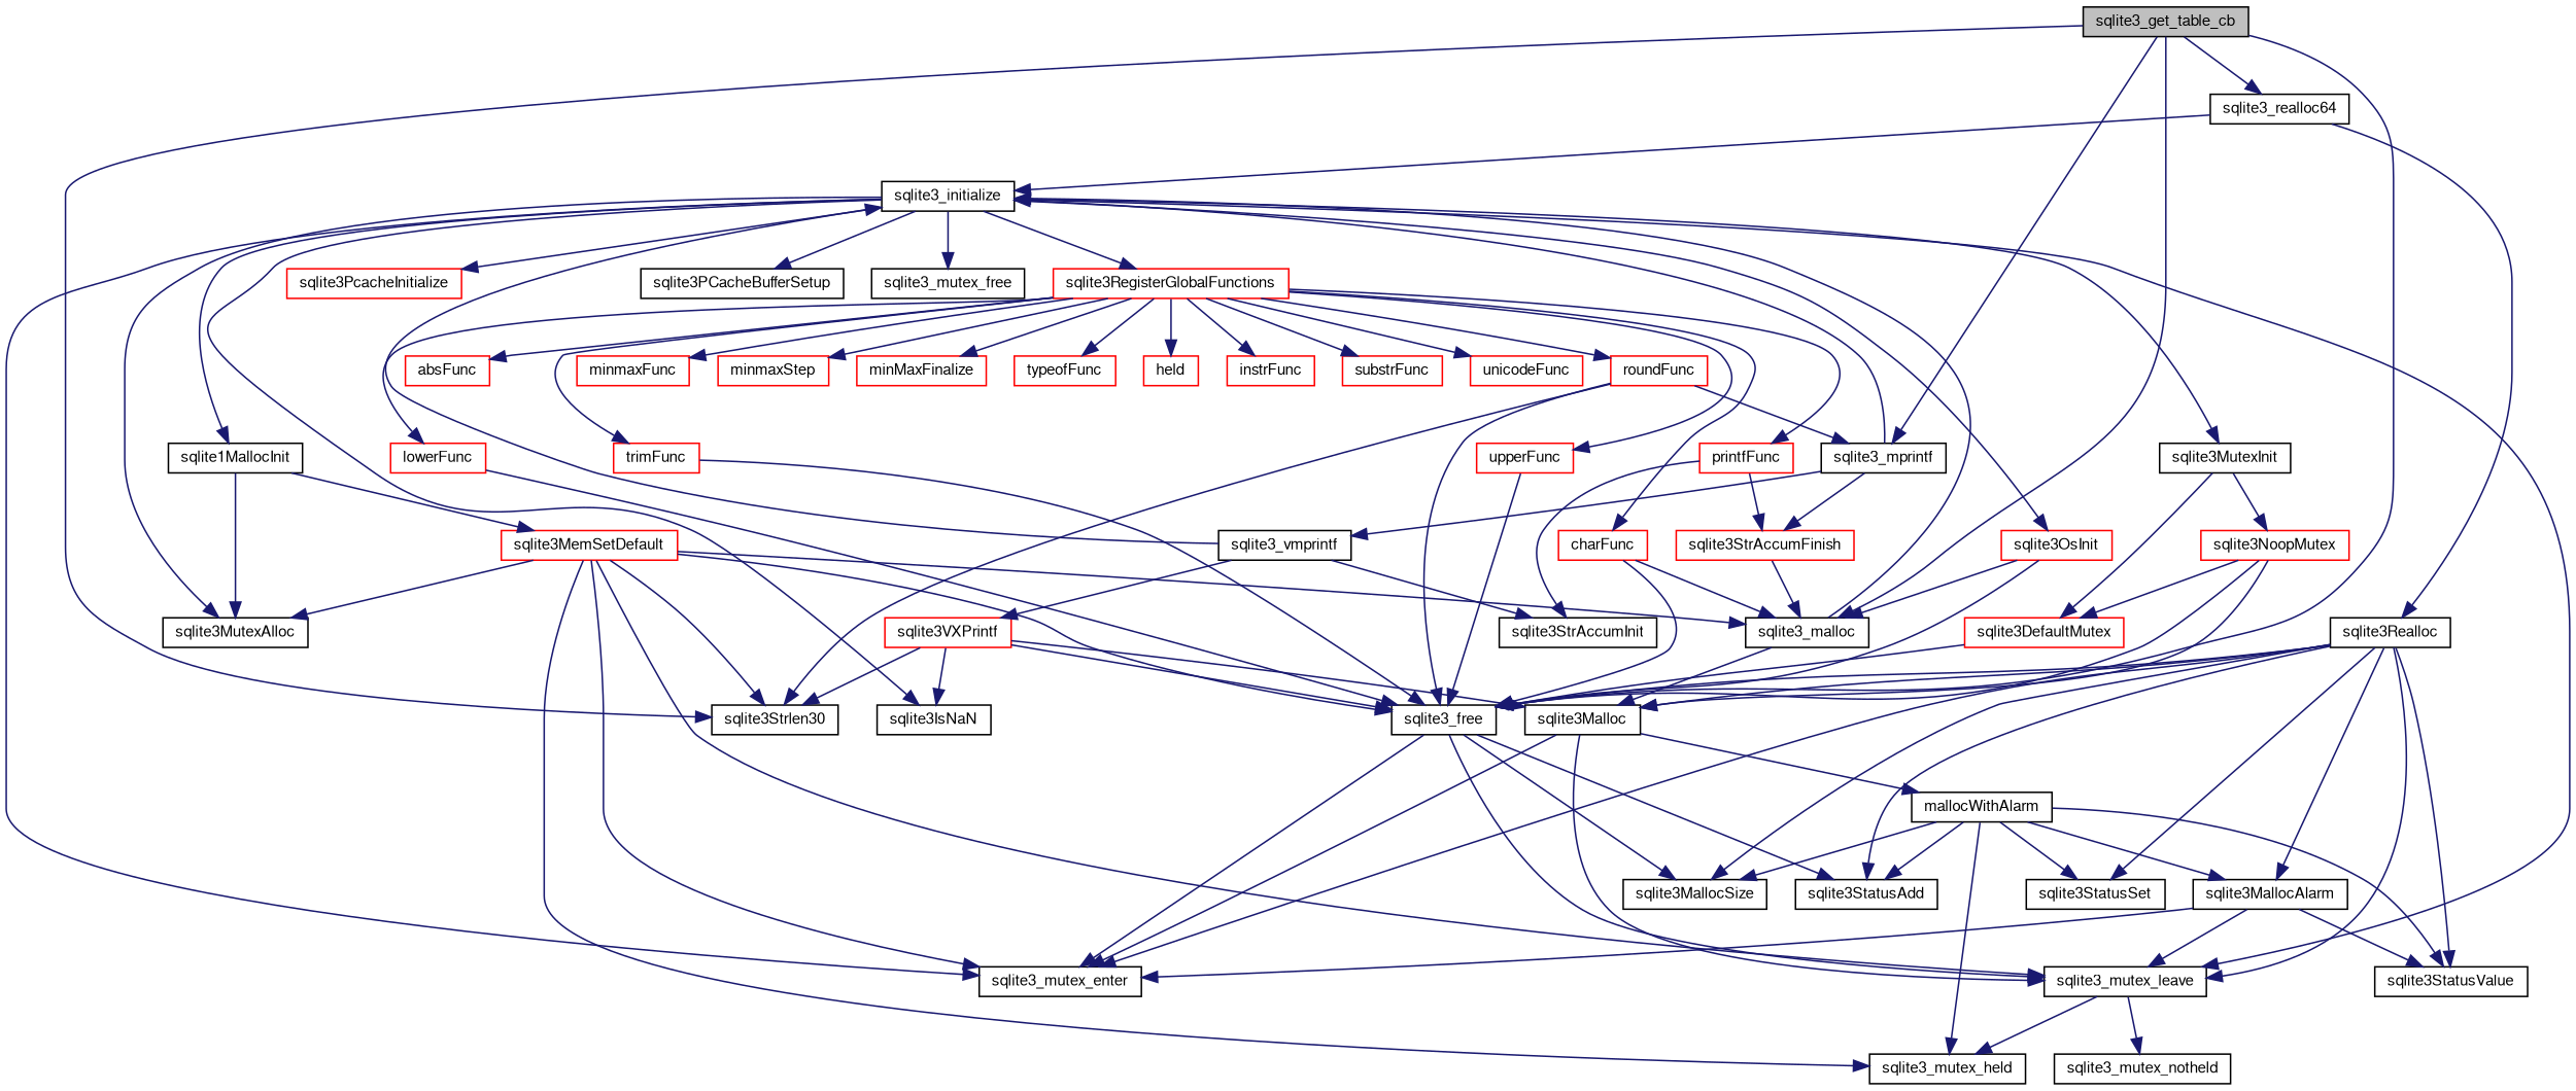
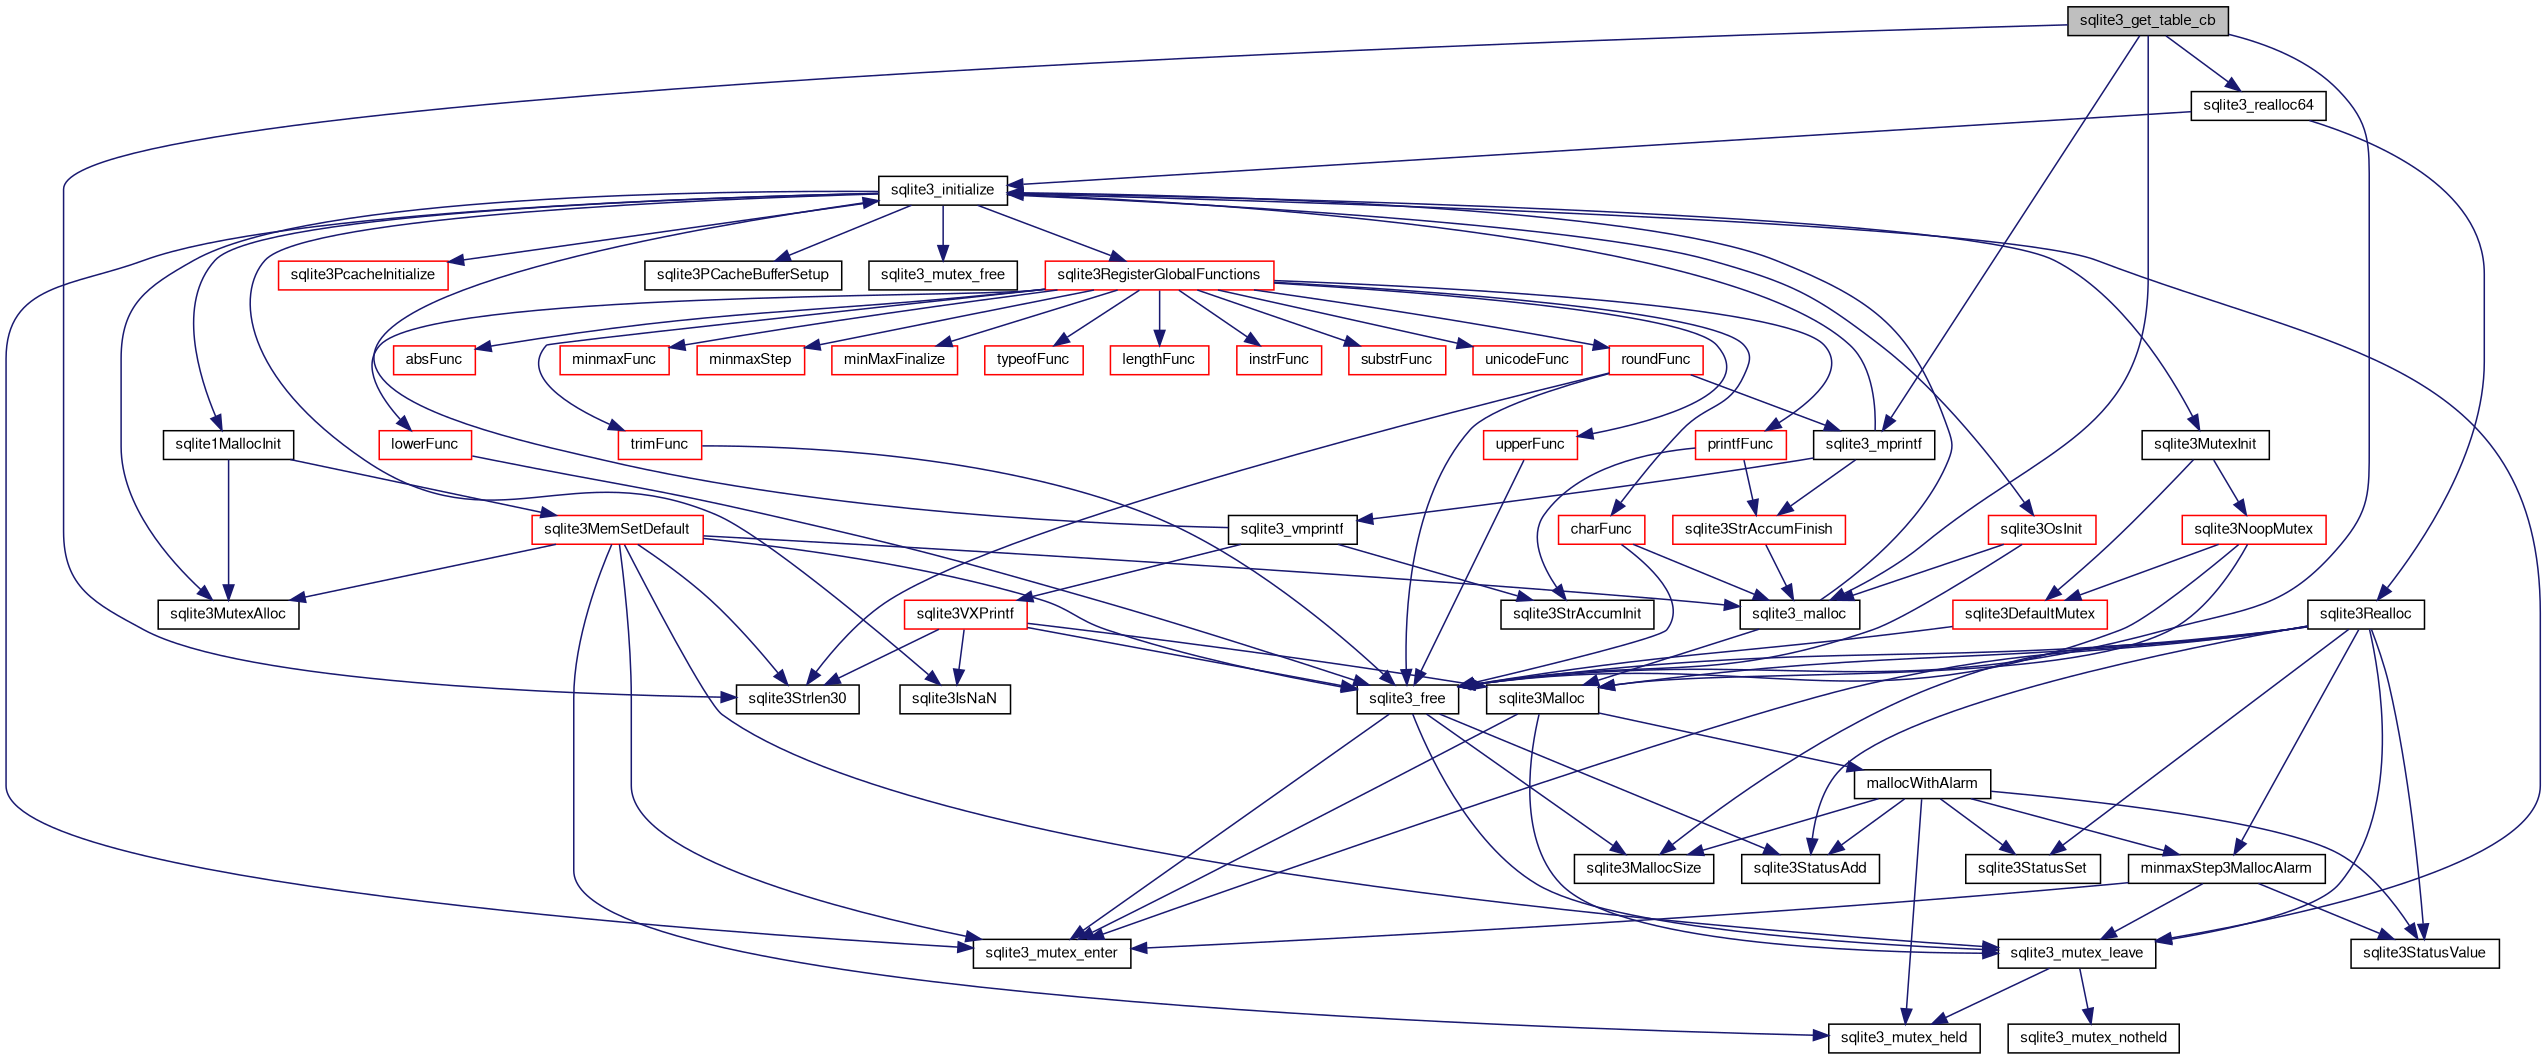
  digraph {
    rankdir=TB
    node [color=black fillcolor=white fontname=FreeSans fontsize=10 shape=record style=filled]
    edge [color=midnightblue fontname=FreeSans fontsize=10 labelfontname=FreeSans labelfontsize=10 style=solid]
    n1 [fillcolor=grey75 fontcolor=black height=0.2 label=sqlite3_get_table_cb width=0.4]
    n2 [height=0.2 label=sqlite3_realloc64 width=0.4]
    n3 [height=0.2 label=sqlite3_free width=0.4]
    n4 [height=0.2 label=sqlite3Strlen30 width=0.4]
    n5 [height=0.2 label=sqlite3_malloc width=0.4]
    n6 [height=0.2 label=sqlite3_mprintf width=0.4]
    n7 [height=0.2 label=sqlite3_initialize width=0.4]
    n8 [height=0.2 label=sqlite3Realloc width=0.4]
    n9 [height=0.2 label=sqlite3_mutex_enter width=0.4]
    n10 [height=0.2 label=sqlite3_mutex_leave width=0.4]
    n11 [height=0.2 label=sqlite3StatusAdd width=0.4]
    n12 [height=0.2 label=sqlite3MallocSize width=0.4]
    n13 [height=0.2 label=sqlite3Malloc width=0.4]
    n14 [color=red height=0.2 label=sqlite3StrAccumFinish width=0.4]
    n15 [height=0.2 label=sqlite3_vmprintf width=0.4]
    n16 [height=0.2 label=sqlite3MutexInit width=0.4]
    n17 [height=0.2 label=sqlite3MutexAlloc width=0.4]
    n18 [height=0.2 label=sqlite1MallocInit width=0.4]
    n19 [color=red height=0.2 label=sqlite3RegisterGlobalFunctions width=0.4]
    n20 [height=0.2 label=sqlite3IsNaN width=0.4]
    n21 [color=red height=0.2 label=sqlite3PcacheInitialize width=0.4]
    n22 [color=red height=0.2 label=sqlite3OsInit width=0.4]
    n23 [height=0.2 label=sqlite3PCacheBufferSetup width=0.4]
    n24 [height=0.2 label=sqlite3_mutex_free width=0.4]
    n25 [height=0.2 label=sqlite3StatusSet width=0.4]
    n26 [height=0.2 label=sqlite3StatusValue width=0.4]
-   n27 [height=0.2 label=sqlite3MallocAlarm width=0.4]
+   n27 [height=0.2 label=minmaxStep3MallocAlarm width=0.4]
    n28 [color=red height=0.2 label=sqlite3DefaultMutex width=0.4]
    n29 [color=red height=0.2 label=sqlite3NoopMutex width=0.4]
    n30 [height=0.2 label=sqlite3_mutex_held width=0.4]
    n31 [height=0.2 label=sqlite3_mutex_notheld width=0.4]
    n32 [color=red height=0.2 label=sqlite3MemSetDefault width=0.4]
    n33 [color=red height=0.2 label=trimFunc width=0.4]
    n34 [color=red height=0.2 label=minmaxFunc width=0.4]
    n35 [color=red height=0.2 label=minmaxStep width=0.4]
    n36 [color=red height=0.2 label=minMaxFinalize width=0.4]
    n37 [color=red height=0.2 label=typeofFunc width=0.4]
-   n38 [color=red height=0.2 label=held width=0.4]
+   n38 [color=red height=0.2 label=lengthFunc width=0.4]
    n39 [color=red height=0.2 label=instrFunc width=0.4]
    n40 [color=red height=0.2 label=substrFunc width=0.4]
    n41 [color=red height=0.2 label=printfFunc width=0.4]
    n42 [color=red height=0.2 label=unicodeFunc width=0.4]
    n43 [color=red height=0.2 label=charFunc width=0.4]
    n44 [color=red height=0.2 label=absFunc width=0.4]
    n45 [color=red height=0.2 label=roundFunc width=0.4]
    n46 [color=red height=0.2 label=upperFunc width=0.4]
    n47 [color=red height=0.2 label=lowerFunc width=0.4]
    n48 [height=0.2 label=mallocWithAlarm width=0.4]
    n49 [height=0.2 label=sqlite3StrAccumInit width=0.4]
    n50 [color=red height=0.2 label=sqlite3VXPrintf width=0.4]
    n1 -> n2
    n1 -> n3
    n1 -> n4
    n1 -> n5
    n1 -> n6
    n2 -> n7
    n2 -> n8
    n3 -> n9
    n3 -> n10
    n3 -> n11
    n3 -> n12
    n5 -> n7
    n5 -> n13
    n6 -> n7
    n6 -> n14
    n6 -> n15
    n7 -> n9
    n7 -> n10
    n7 -> n16
    n7 -> n17
    n7 -> n18
    n7 -> n19
    n7 -> n20
    n7 -> n21
    n7 -> n22
    n7 -> n23
    n7 -> n24
    n8 -> n3
    n8 -> n9
    n8 -> n10
    n8 -> n11
    n8 -> n12
    n8 -> n13
    n8 -> n25
    n8 -> n26
    n8 -> n27
    n10 -> n30
    n10 -> n31
    n13 -> n9
    n13 -> n10
    n13 -> n48
    n14 -> n5
    n15 -> n7
    n15 -> n49
    n15 -> n50
    n16 -> n28
    n16 -> n29
    n18 -> n17
    n18 -> n32
    n19 -> n33
    n19 -> n34
    n19 -> n35
    n19 -> n36
    n19 -> n37
    n19 -> n38
    n19 -> n39
    n19 -> n40
    n19 -> n41
    n19 -> n42
    n19 -> n43
    n19 -> n44
    n19 -> n45
    n19 -> n46
    n19 -> n47
    n22 -> n3
    n22 -> n5
    n27 -> n9
    n27 -> n10
    n27 -> n26
    n28 -> n3
    n29 -> n3
    n29 -> n13
    n29 -> n28
    n32 -> n3
    n32 -> n4
    n32 -> n5
    n32 -> n9
    n32 -> n10
    n32 -> n17
    n32 -> n30
    n33 -> n3
    n41 -> n14
    n41 -> n49
    n43 -> n3
    n43 -> n5
    n45 -> n3
    n45 -> n4
    n45 -> n6
    n46 -> n3
    n47 -> n3
    n48 -> n11
    n48 -> n12
    n48 -> n25
    n48 -> n26
    n48 -> n27
    n48 -> n30
    n50 -> n3
    n50 -> n4
    n50 -> n13
    n50 -> n20
  }
